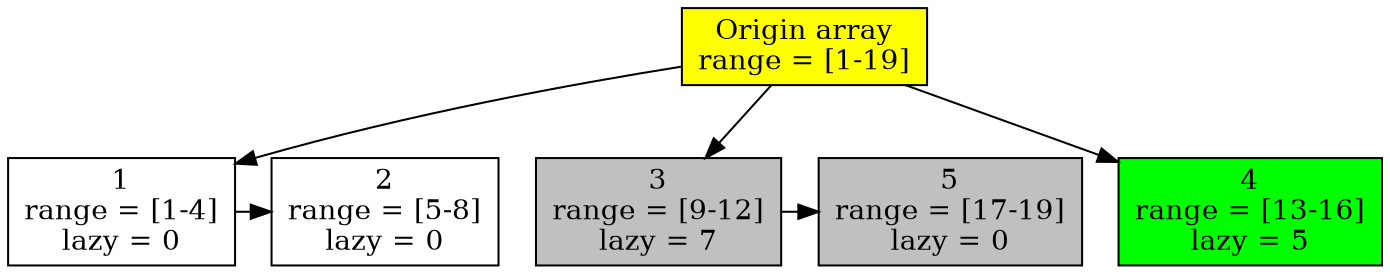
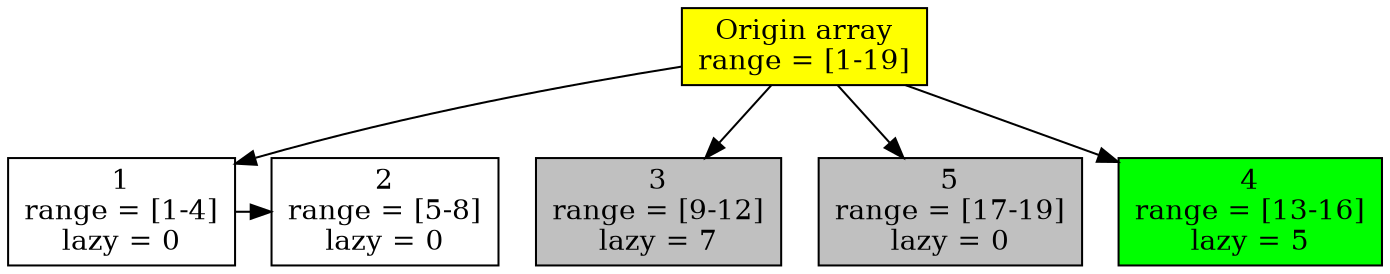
  digraph {
    rankdir=TB
    node [shape=box style=filled]
    n1 [label="1\nrange = [1-4]\nlazy = 0" style=""]
    n2 [label="2\nrange = [5-8]\nlazy = 0" style=""]
    n3 [fillcolor=gray label="3\nrange = [9-12]\nlazy = 7"]
    n4 [fillcolor=green label="4\nrange = [13-16]\nlazy = 5"]
    n5 [fillcolor=gray label="5\nrange = [17-19]\nlazy = 0"]
    n6 [fillcolor=yellow label="Origin array\nrange = [1-19]\n"]
    subgraph sub_1 {
      rank=same
      n1
      n2
      n3
      n4
      n5
    }
    n1 -> n2
    n6 -> n1
    n6 -> n3
    n6 -> n4
-   n3 -> n5
+   n6 -> n5
  }
